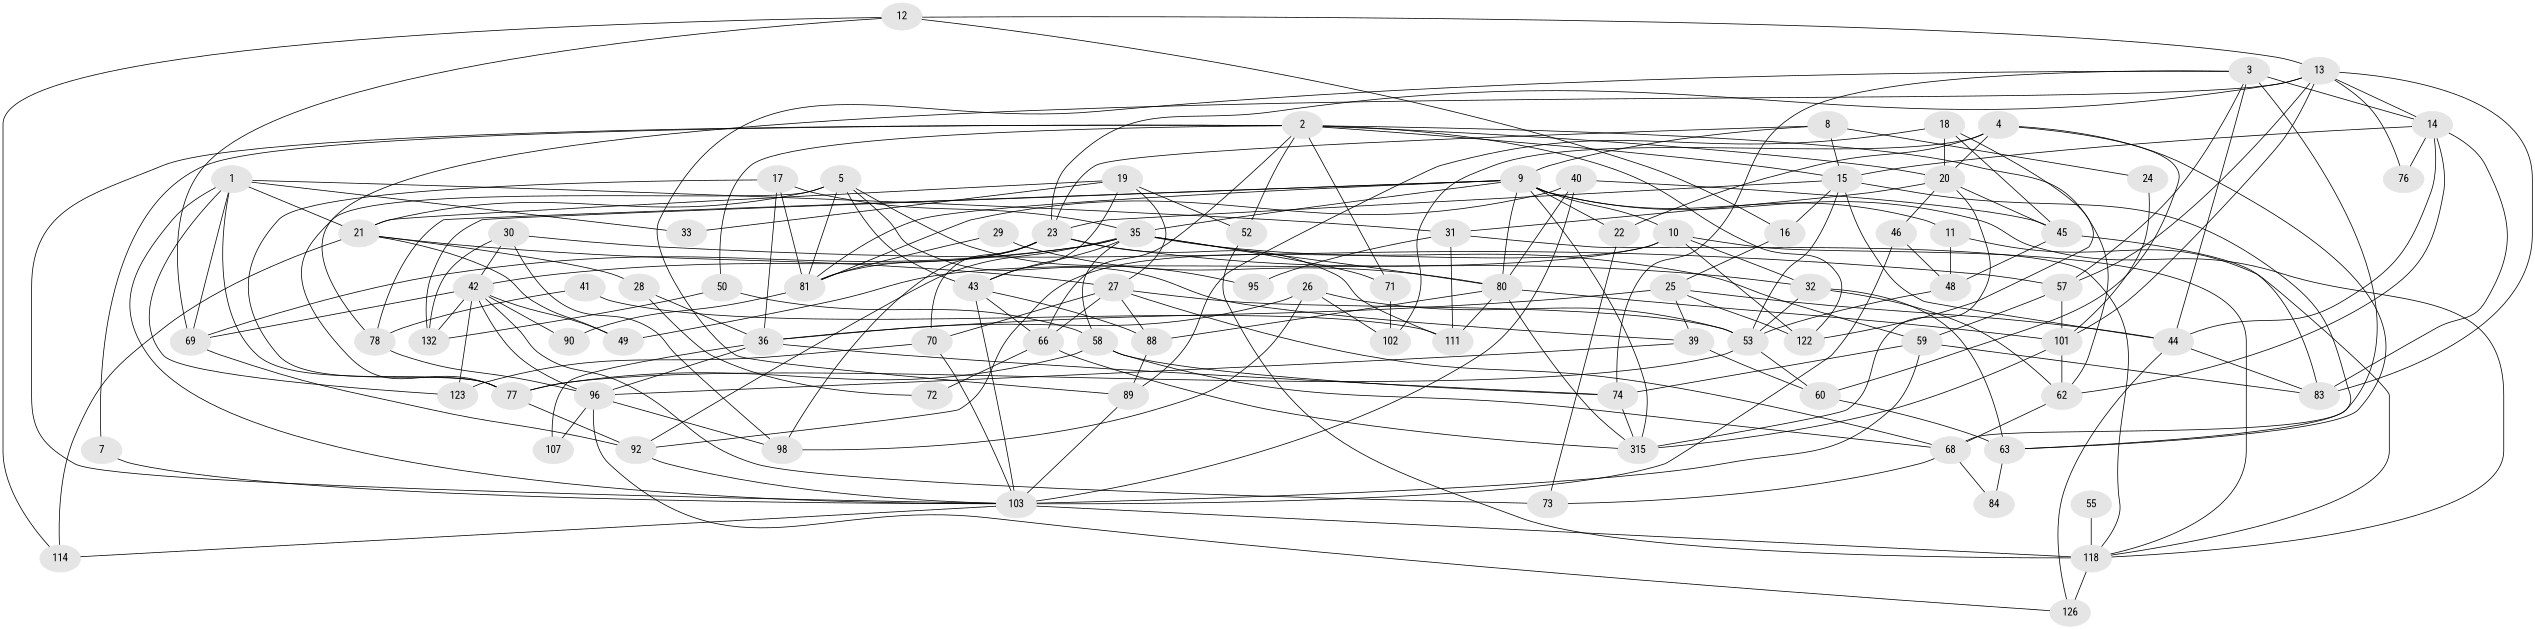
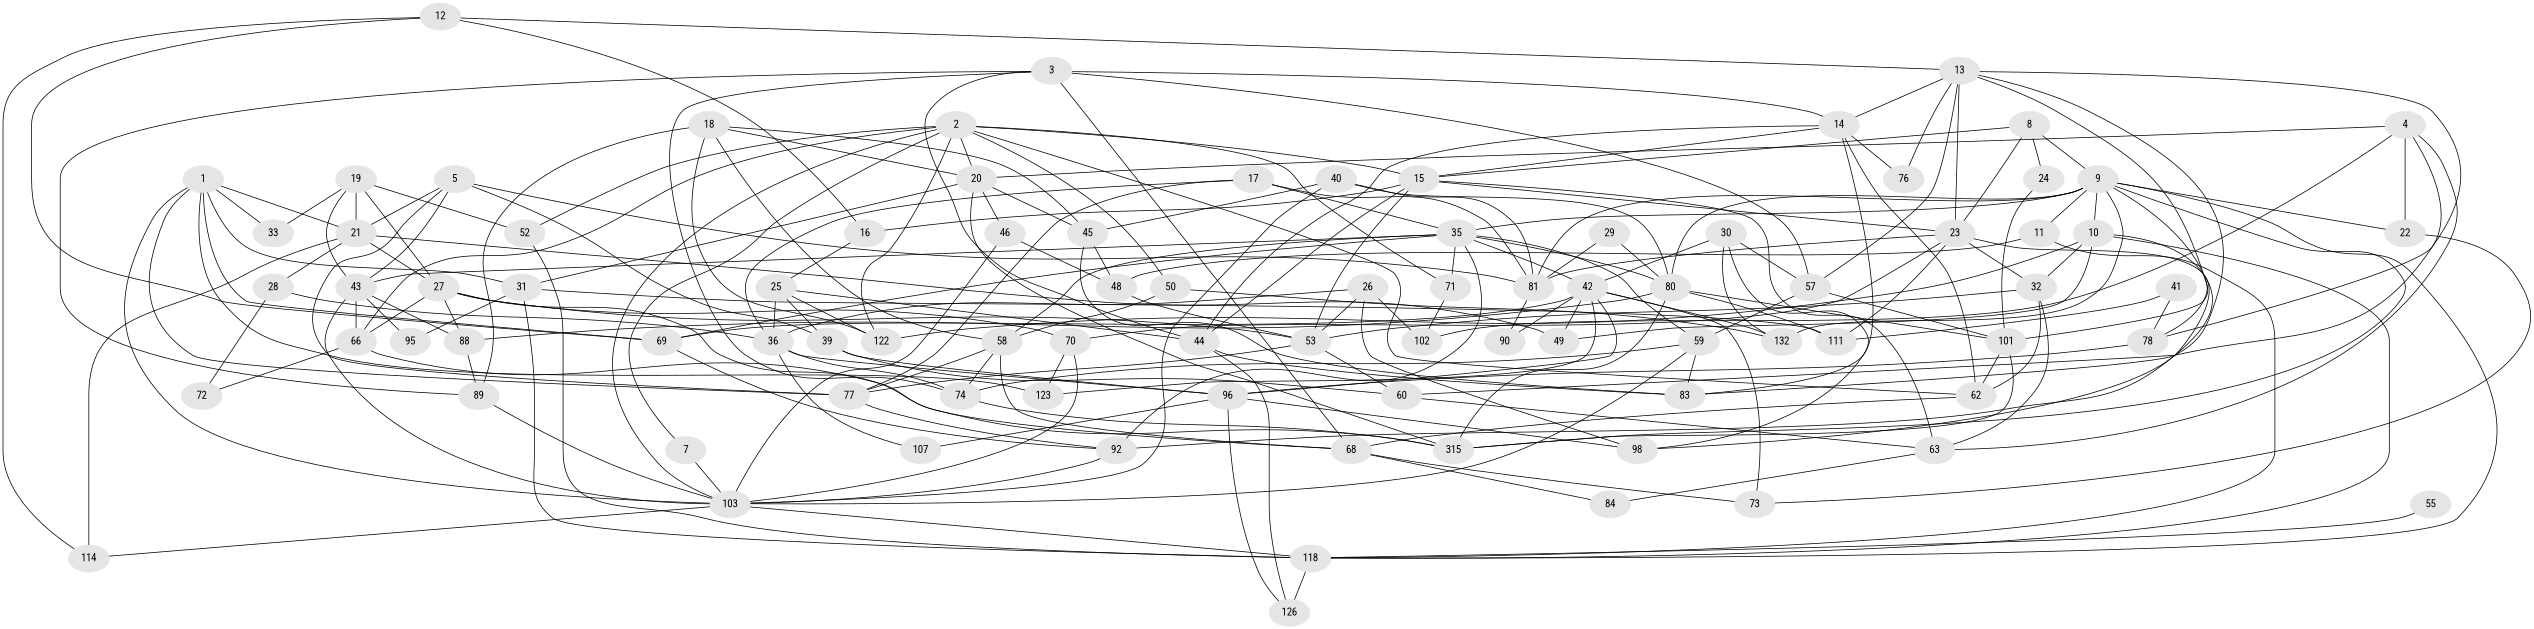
  graph {
    fontname="Roboto Condensed"
    node [color=gray90 fontname="Roboto Condensed" style=filled]
    edge [fontname="Roboto Condensed"]
    1 [super="+56"]
    21 [super="+82"]
    31 [super="+85"]
    33
    69 [super="+97"]
    77
    103 [super="+117"]
    123
    49
    114
    27 [super="+67"]
    28 [super="+34"]
    95
    118 [super="+130"]
    111
    92 [super="+121"]
    2 [super="+6"]
    7
    15 [super="+125"]
    20 [super="+38"]
    50 [super="+113"]
    52
    62
    66 [super="+127"]
    71
    122 [super="+131"]
    44 [super="+47"]
    63 [super="+99"]
    23 [super="+108"]
    16
    53 [super="+87"]
    n32 [label=315 super="+124"]
    45 [super="+54"]
    46
    132
    58 [super="+119"]
    68 [super="+110"]
    72
    102
    14 [super="+37"]
    76
    83
    3
    57 [super="+129"]
    74 [super="+75"]
    89 [super="+112"]
    126
    101
    59 [super="+65"]
    73
    84
    4
    22
    60
    5 [super="+61"]
    39
    43 [super="+93"]
    81 [super="+104"]
    96 [super="+106"]
    88
    90
    9 [super="+51"]
    10 [super="+120"]
    11
    35 [super="+116"]
    78 [super="+109"]
    80 [super="+128"]
    8
    24
    32
    70 [super="+94"]
    98
    48 [super="+86"]
    42 [super="+100"]
    13 [super="+79"]
    12
    25
    36 [super="+105"]
    17
    107
    18
    19
    26
    29
    30 [super="+64"]
    40
    41
    55
    1 -- 21
    1 -- 31
    1 -- 33
    1 -- 69
    1 -- 77
    1 -- 103
    1 -- 123
    21 -- 49
    21 -- 114
    21 -- 27
    21 -- 28
    31 -- 95
    31 -- 118
    31 -- 111
    69 -- 92
    77 -- 92
    103 -- 114
    103 -- 118
    27 -- 66
    27 -- 53
    27 -- 68
    27 -- 88
    27 -- 70
    28 -- 72
    28 -- 36
    118 -- 126 [weight=2]
    92 -- 103
    2 -- 103
    2 -- 7
    2 -- 15
    2 -- 20
    2 -- 50
    2 -- 52
    2 -- 62
    2 -- 66
    2 -- 71
    2 -- 122
    7 -- 103
    15 -- 44 [weight=2]
    15 -- 63
    15 -- 23
    15 -- 16
    15 -- 53
    20 -- 31
    20 -- n32
    20 -- 45
    20 -- 46
    50 -- 132
    50 -- 58
    52 -- 118
    62 -- 68
    66 -- n32
    66 -- 72
    71 -- 102
    44 -- 83
    44 -- 126
    63 -- 84
    23 -- 111
    23 -- 81
    23 -- 32
    23 -- 70
    23 -- 98
    16 -- 25
    53 -- 77
    53 -- 60
    45 -- 83
    45 -- 48
    46 -- 103
    46 -- 48
    58 -- 77
    58 -- 68
    58 -- 74
    68 -- 73
    68 -- 84
    14 -- 15
    14 -- 62
    14 -- 44
    14 -- 76
    14 -- 83
    3 -- 44
    3 -- 68
    3 -- 14
    3 -- 57
    3 -- 74
    3 -- 89
    57 -- 101
    57 -- 59
    74 -- n32
    89 -- 103
    101 -- 62
    101 -- n32
    59 -- 103
    59 -- 83
    59 -- 74
    4 -- 20
    4 -- 63
    4 -- 102
    4 -- 22
    4 -- 60
    22 -- 73
    60 -- 63
    5 -- 21
    5 -- 77
-   5 -- 95
+   43 -- 95
    5 -- 39
    5 -- 43
    5 -- 81
    39 -- 60
    39 -- 96
    43 -- 103
    43 -- 66
    43 -- 88
    81 -- 90
    96 -- 126
    96 -- 98
    96 -- 107
    88 -- 89
    9 -- 118
    9 -- n32
    9 -- 132
    9 -- 22
    9 -- 81
    9 -- 10
    9 -- 11
    9 -- 35
    9 -- 78
    9 -- 80
    10 -- 49
    10 -- 118
    10 -- 92
    10 -- 122
    10 -- 32
    11 -- 118
    11 -- 48
    35 -- 69
    35 -- 92
    35 -- 71
    35 -- 58
    35 -- 59
    35 -- 43
    35 -- 80
    35 -- 42
    78 -- 96 [weight=2]
    80 -- 111
    80 -- n32
    80 -- 101
    80 -- 88
    8 -- 15
    8 -- 23
    8 -- 9
    8 -- 24
    24 -- 101
    32 -- 62
    32 -- 63
    32 -- 53
    70 -- 103
    70 -- 123
    48 -- 53
    42 -- 69
    42 -- 123
    42 -- 49
    42 -- 132
    42 -- 73
    42 -- 96
    42 -- 90
    13 -- 23
    13 -- 14
    13 -- 76
    13 -- 83
    13 -- 57
    13 -- 101
    13 -- 78
    12 -- 69
    12 -- 114
    12 -- 16
    12 -- 13
    25 -- 122
    25 -- 44
    25 -- 39
    25 -- 36
    36 -- 74
    36 -- 96
    36 -- 107
    17 -- 77
    17 -- 81
    17 -- 35
    17 -- 36
    18 -- 20
    18 -- 122
    18 -- 45
+   18 -- 58
    18 -- 89
    19 -- 21
    19 -- 33
    19 -- 27
    19 -- 52
    19 -- 43
    26 -- 53
    26 -- 102
    26 -- 98
    26 -- 36
    29 -- 81
    29 -- 80
    30 -- 132
    30 -- 57
    30 -- 98
    30 -- 42
    40 -- 103
    40 -- 45
    40 -- 81
    40 -- 80
    41 -- 111
    41 -- 78
    55 -- 118
  }
